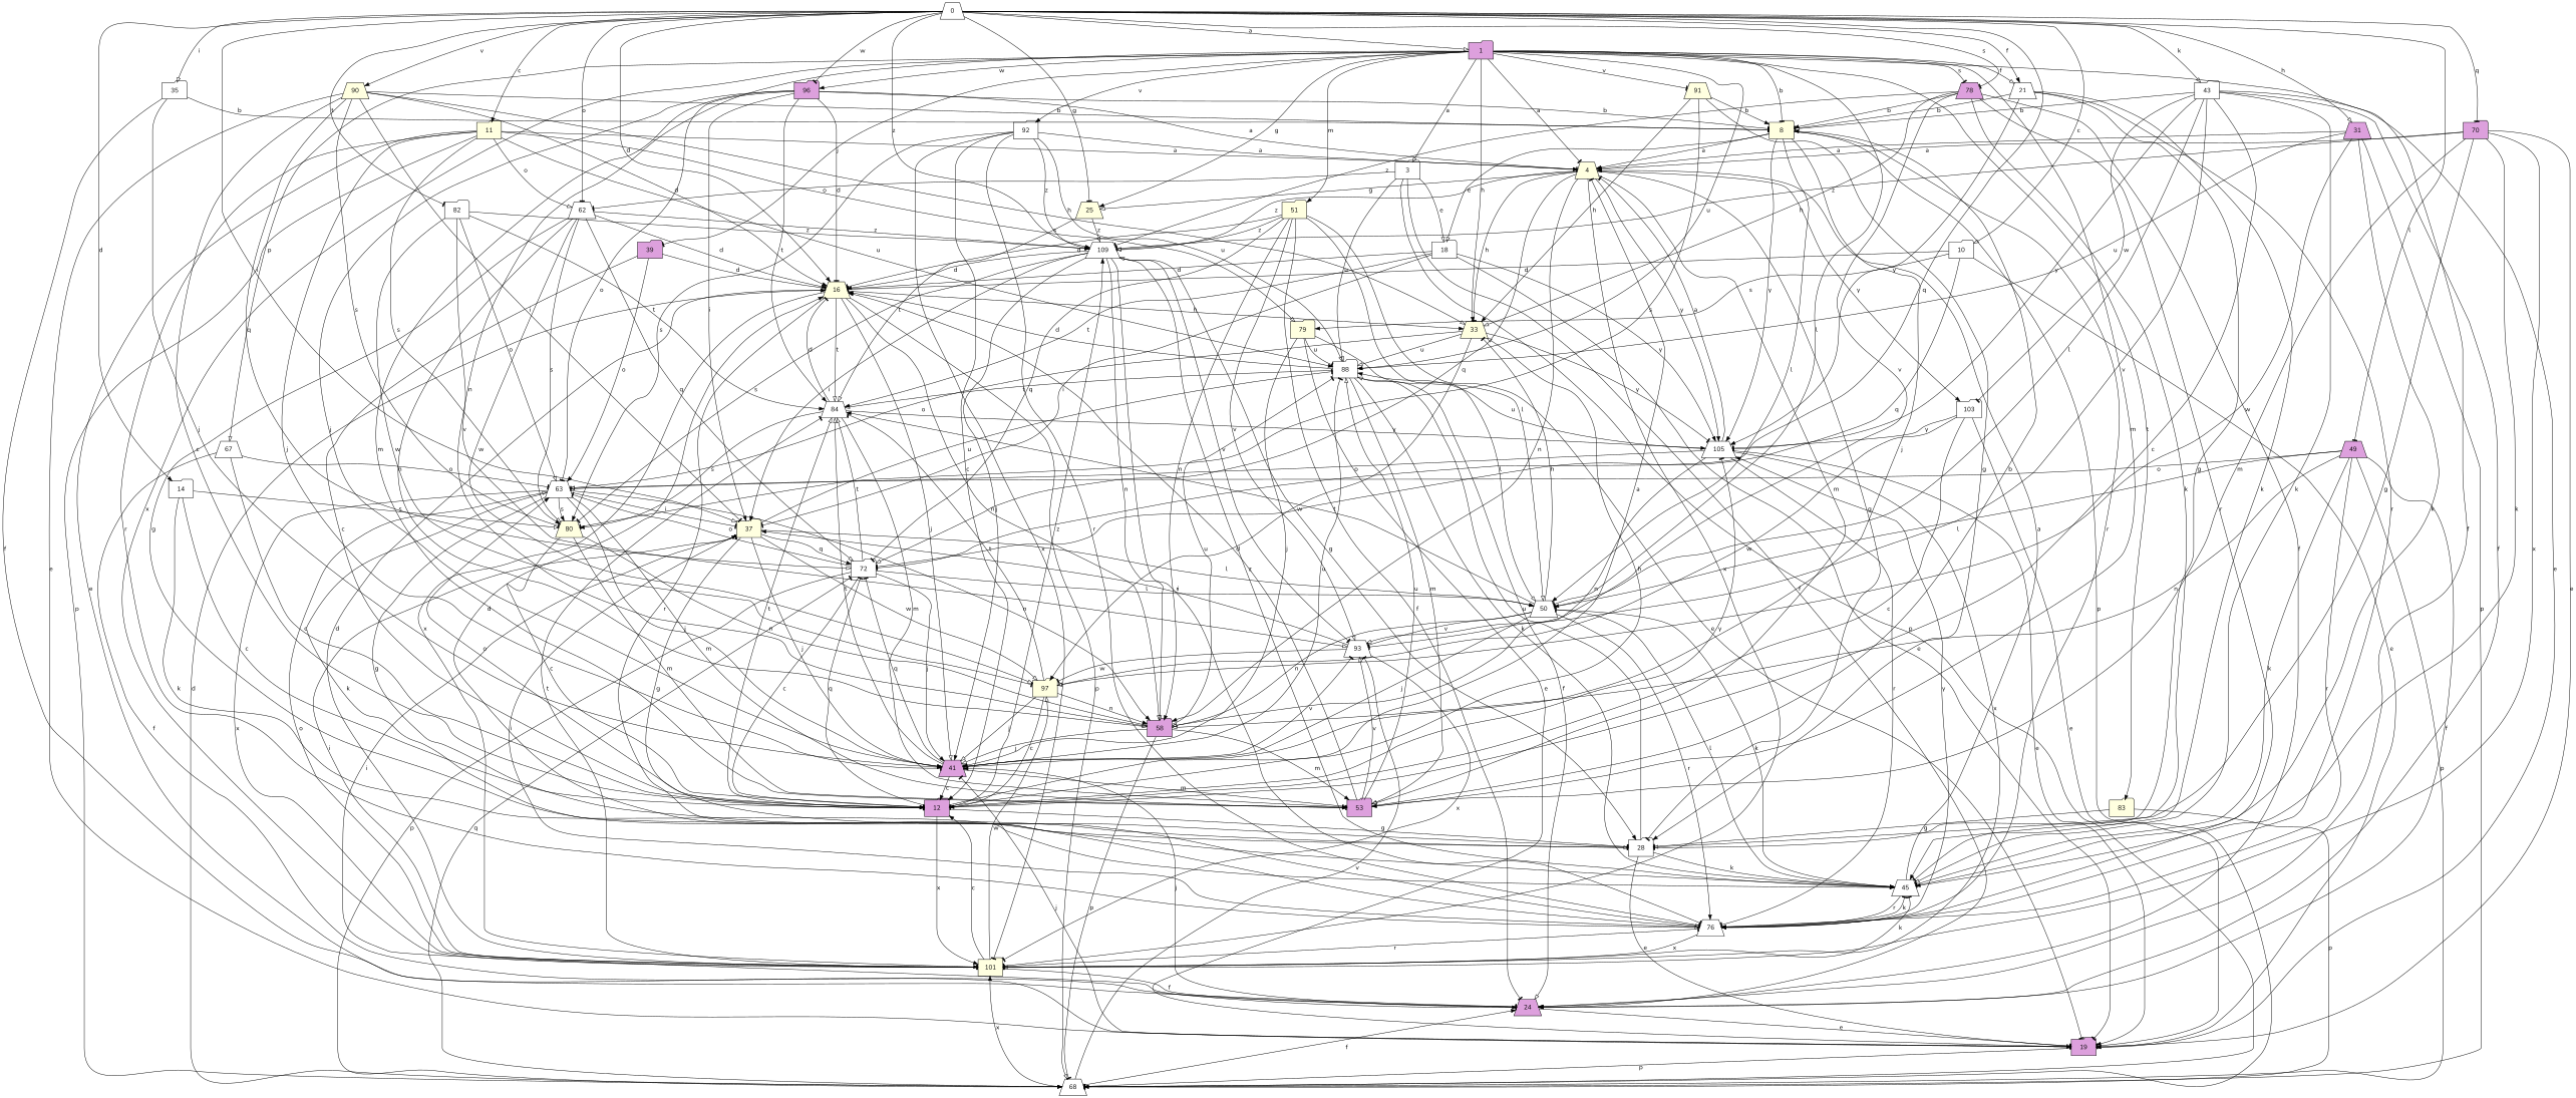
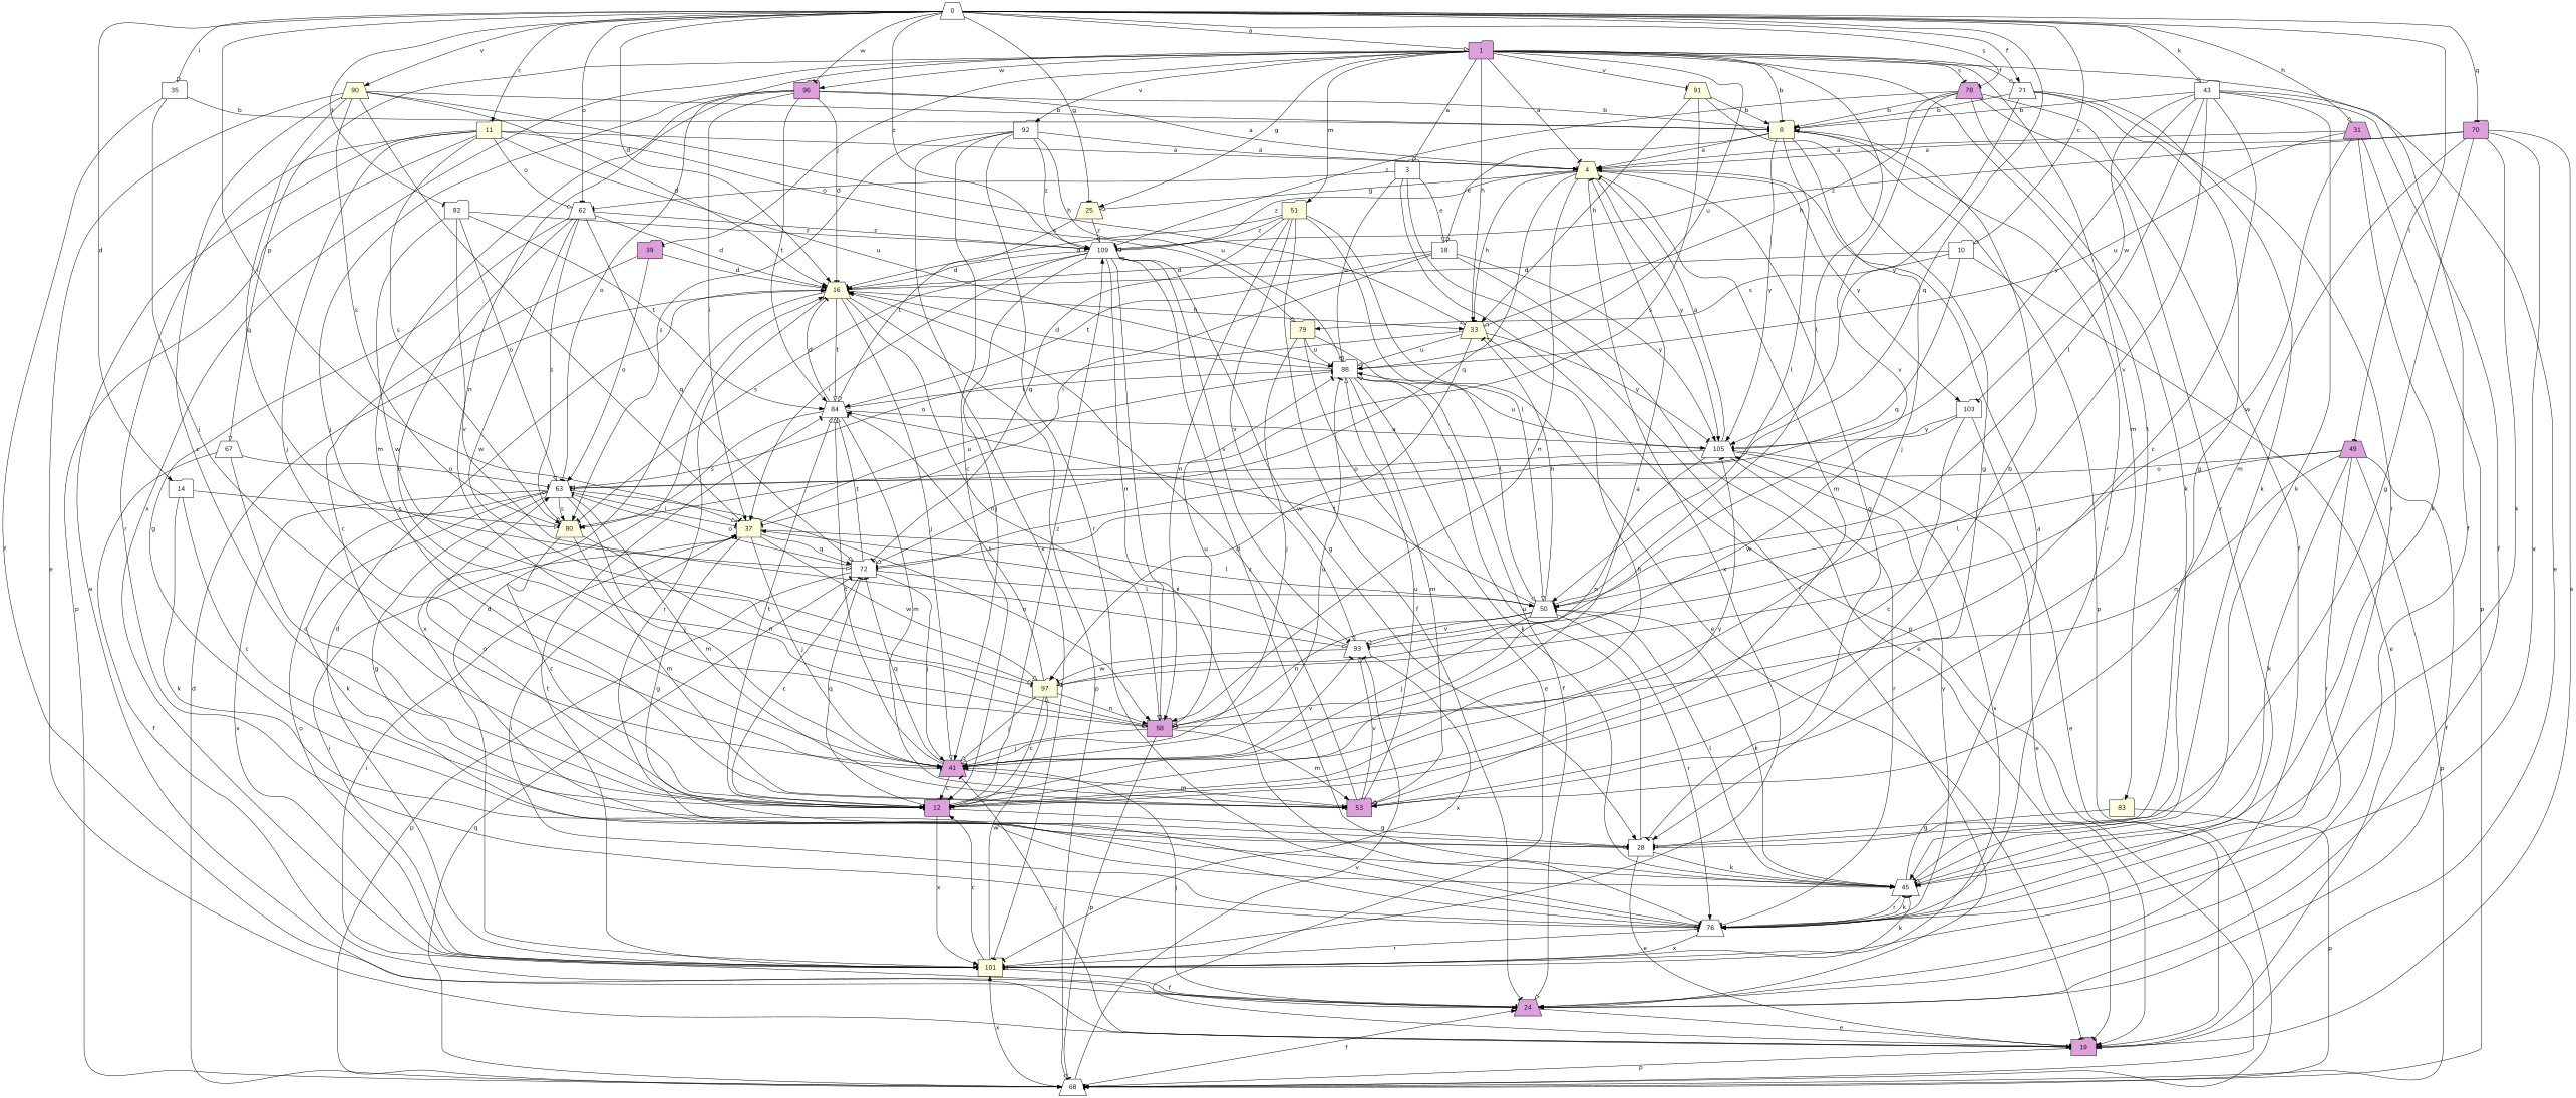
  strict digraph {
    fontname=Nunito
    node [fillcolor=white fontname=Nunito shape=folder style=filled]
    edge [arrowhead=tee fontname=Nunito]
    0 [shape=trapezium]
    1 [fillcolor=plum]
    10
    11 [fillcolor=lightyellow]
    14
    16 [fillcolor=lightyellow shape=trapezium]
    21 [shape=trapezium]
    25 [fillcolor=lightyellow shape=trapezium]
    31 [fillcolor=plum shape=trapezium]
    35
    37 [fillcolor=lightyellow]
    43
    49 [fillcolor=plum shape=trapezium]
    62 [shape=trapezium]
    70 [fillcolor=plum]
    72
    78 [fillcolor=plum shape=trapezium]
    82
    90 [fillcolor=lightyellow shape=trapezium]
    96 [fillcolor=plum]
    109 [shape=trapezium]
    3
    4 [fillcolor=lightyellow shape=trapezium]
    8 [fillcolor=lightyellow]
    24 [fillcolor=plum shape=trapezium]
    33 [fillcolor=lightyellow shape=trapezium]
    39 [fillcolor=plum]
    50 [shape=trapezium]
    51 [fillcolor=lightyellow]
    53 [fillcolor=plum]
    58 [fillcolor=plum]
    67 [shape=trapezium]
    83 [fillcolor=lightyellow]
    88
    91 [fillcolor=lightyellow shape=trapezium]
    92
    101 [fillcolor=lightyellow]
    19 [fillcolor=plum]
    79 [fillcolor=lightyellow]
    68 [shape=trapezium]
    41 [fillcolor=plum shape=trapezium]
    76 [shape=trapezium]
    80 [fillcolor=lightyellow shape=trapezium]
    12 [fillcolor=plum]
    45 [shape=trapezium]
    84 [shape=trapezium]
    28
    105 [shape=trapezium]
    97 [fillcolor=lightyellow]
    103
    93 [shape=trapezium]
    63 [shape=trapezium]
    18
    0 -> 1 [arrowhead=onormal label=a]
    0 -> 10 [arrowhead=onormal label=c]
    0 -> 11 [arrowhead=normal label=c]
    0 -> 14 [arrowhead=normal label=d]
    0 -> 16 [arrowhead=normal label=d]
    0 -> 21 [arrowhead=normal label=f]
    0 -> 25 [label=g]
    0 -> 31 [arrowhead=onormal label=h]
    0 -> 35 [arrowhead=onormal label=i]
    0 -> 37 [arrowhead=onormal label=i]
    0 -> 43 [arrowhead=onormal label=k]
    0 -> 49 [label=l]
    0 -> 62 [label=o]
    0 -> 70 [label=q]
    0 -> 72 [label=q]
    0 -> 78 [label=s]
    0 -> 82 [label=t]
    0 -> 90 [arrowhead=normal label=v]
    0 -> 96 [label=w]
    0 -> 109 [arrowhead=normal label=z]
    1 -> 21 [arrowhead=onormal label=f]
    1 -> 25 [arrowhead=normal label=g]
    1 -> 78 [label=s]
    1 -> 96 [arrowhead=normal label=w]
    1 -> 3 [arrowhead=onormal label=a]
    1 -> 4 [label=a]
    1 -> 8 [label=b]
    1 -> 24 [arrowhead=onormal label=f]
    1 -> 33 [arrowhead=normal label=h]
    1 -> 39 [label=j]
    1 -> 50 [label=l]
    1 -> 51 [arrowhead=normal label=m]
    1 -> 53 [arrowhead=normal label=m]
    1 -> 58 [arrowhead=onormal label=n]
    1 -> 67 [arrowhead=onormal label=p]
    1 -> 83 [arrowhead=normal label=t]
    1 -> 88 [arrowhead=onormal label=u]
    1 -> 91 [label=v]
    1 -> 92 [arrowhead=normal label=v]
    1 -> 101 [label=x]
    10 -> 16 [label=d]
    10 -> 72 [label=q]
    10 -> 19 [arrowhead=normal label=e]
    10 -> 79 [arrowhead=normal label=s]
    11 -> 62 [arrowhead=onormal label=o]
    11 -> 4 [arrowhead=normal label=a]
    11 -> 88 [arrowhead=normal label=u]
    11 -> 19 [arrowhead=normal label=e]
    11 -> 79 [arrowhead=onormal label=s]
    11 -> 68 [arrowhead=normal label=p]
    11 -> 41 [label=j]
    11 -> 76 [arrowhead=onormal label=r]
    11 -> 80 [arrowhead=normal label=s]
    14 -> 80 [arrowhead=onormal label=s]
    14 -> 12 [label=c]
    14 -> 45 [arrowhead=normal label=k]
    16 -> 33 [arrowhead=normal label=h]
    16 -> 58 [arrowhead=onormal label=n]
    16 -> 101 [arrowhead=normal label=x]
    16 -> 68 [arrowhead=onormal label=p]
    16 -> 41 [arrowhead=onormal label=j]
    16 -> 76 [arrowhead=onormal label=r]
    16 -> 84 [arrowhead=onormal label=t]
    21 -> 8 [label=b]
    21 -> 76 [arrowhead=normal label=r]
    21 -> 45 [label=k]
    21 -> 28 [label=g]
    21 -> 105 [arrowhead=normal label=y]
    25 -> 109 [arrowhead=onormal label=z]
    25 -> 84 [arrowhead=onormal label=t]
    31 -> 4 [arrowhead=onormal label=a]
    31 -> 88 [arrowhead=normal label=u]
    31 -> 68 [label=p]
    31 -> 45 [label=k]
    31 -> 97 [arrowhead=onormal label=w]
    35 -> 8 [label=b]
    35 -> 24 [label=f]
    35 -> 41 [arrowhead=normal label=j]
    37 -> 72 [arrowhead=normal label=q]
    37 -> 50 [arrowhead=normal label=l]
    37 -> 88 [label=u]
    37 -> 41 [arrowhead=normal label=j]
    37 -> 28 [label=g]
    37 -> 97 [arrowhead=onormal label=w]
    43 -> 8 [arrowhead=onormal label=b]
    43 -> 24 [arrowhead=normal label=f]
    43 -> 50 [label=l]
    43 -> 19 [arrowhead=onormal label=e]
    43 -> 12 [label=c]
    43 -> 45 [arrowhead=onormal label=k]
    43 -> 105 [label=y]
    43 -> 103 [label=w]
    43 -> 93 [label=v]
    49 -> 24 [arrowhead=onormal label=f]
    49 -> 50 [arrowhead=normal label=l]
    49 -> 58 [arrowhead=onormal label=n]
    49 -> 68 [arrowhead=normal label=p]
    49 -> 76 [arrowhead=normal label=r]
    49 -> 45 [label=k]
    49 -> 63 [arrowhead=onormal label=o]
    62 -> 16 [arrowhead=normal label=d]
    62 -> 72 [arrowhead=onormal label=q]
    62 -> 109 [arrowhead=normal label=z]
    62 -> 58 [arrowhead=onormal label=n]
    62 -> 80 [arrowhead=onormal label=s]
    62 -> 28 [arrowhead=onormal label=g]
    62 -> 97 [arrowhead=onormal label=w]
    70 -> 109 [label=z]
    70 -> 4 [arrowhead=normal label=a]
    70 -> 53 [arrowhead=onormal label=m]
    70 -> 101 [label=x]
    70 -> 19 [label=e]
    70 -> 45 [arrowhead=normal label=k]
    70 -> 28 [arrowhead=onormal label=g]
    72 -> 50 [arrowhead=onormal label=l]
    72 -> 68 [arrowhead=normal label=p]
    72 -> 41 [arrowhead=normal label=j]
    72 -> 12 [arrowhead=normal label=c]
    72 -> 84 [arrowhead=onormal label=t]
    72 -> 63 [label=o]
    78 -> 109 [label=z]
    78 -> 8 [arrowhead=normal label=b]
    78 -> 24 [arrowhead=normal label=f]
    78 -> 33 [arrowhead=onormal label=h]
    78 -> 76 [arrowhead=onormal label=r]
    78 -> 45 [arrowhead=normal label=k]
    78 -> 93 [arrowhead=onormal label=v]
    82 -> 109 [arrowhead=normal label=z]
    82 -> 84 [arrowhead=normal label=t]
    82 -> 97 [label=w]
    82 -> 93 [arrowhead=onormal label=v]
    82 -> 63 [arrowhead=onormal label=o]
    90 -> 16 [arrowhead=normal label=d]
    90 -> 37 [label=i]
    90 -> 72 [arrowhead=onormal label=q]
    90 -> 8 [label=b]
    90 -> 33 [arrowhead=onormal label=h]
    90 -> 19 [label=e]
    90 -> 80 [label=s]
    90 -> 12 [label=c]
    96 -> 16 [label=d]
    96 -> 37 [arrowhead=normal label=i]
    96 -> 4 [arrowhead=onormal label=a]
    96 -> 8 [label=b]
    96 -> 53 [arrowhead=normal label=m]
    96 -> 41 [arrowhead=normal label=j]
    96 -> 84 [arrowhead=normal label=t]
    96 -> 63 [label=o]
    109 -> 16 [arrowhead=normal label=d]
    109 -> 37 [arrowhead=normal label=i]
    109 -> 58 [arrowhead=onormal label=n]
    109 -> 41 [arrowhead=normal label=j]
    109 -> 76 [label=r]
    109 -> 80 [label=s]
    109 -> 28 [arrowhead=normal label=g]
    109 -> 93 [label=v]
    3 -> 62 [label=o]
    3 -> 24 [arrowhead=normal label=f]
    3 -> 88 [arrowhead=onormal label=u]
    3 -> 68 [arrowhead=normal label=p]
    3 -> 18 [arrowhead=onormal label=e]
    4 -> 25 [arrowhead=onormal label=g]
    4 -> 72 [arrowhead=onormal label=q]
    4 -> 109 [arrowhead=onormal label=z]
    4 -> 33 [label=h]
    4 -> 53 [arrowhead=onormal label=m]
    4 -> 58 [arrowhead=normal label=n]
    4 -> 101 [label=x]
    4 -> 28 [label=g]
    4 -> 105 [arrowhead=normal label=y]
    4 -> 103 [arrowhead=normal label=y]
    8 -> 4 [arrowhead=normal label=a]
    8 -> 50 [arrowhead=normal label=l]
    8 -> 68 [label=p]
    8 -> 41 [label=j]
    8 -> 76 [arrowhead=onormal label=r]
    8 -> 105 [arrowhead=normal label=y]
    8 -> 18 [arrowhead=onormal label=e]
    24 -> 37 [label=i]
    24 -> 19 [label=e]
    24 -> 41 [arrowhead=normal label=j]
    33 -> 88 [arrowhead=onormal label=u]
    33 -> 105 [label=y]
    33 -> 97 [arrowhead=normal label=w]
    33 -> 63 [arrowhead=onormal label=o]
    39 -> 16 [label=d]
    39 -> 12 [arrowhead=normal label=c]
    39 -> 63 [arrowhead=normal label=o]
    50 -> 33 [label=h]
    50 -> 58 [arrowhead=onormal label=n]
    50 -> 41 [arrowhead=onormal label=j]
    50 -> 76 [arrowhead=normal label=r]
    50 -> 45 [arrowhead=normal label=k]
    50 -> 84 [arrowhead=normal label=t]
    50 -> 93 [label=v]
    51 -> 16 [label=d]
    51 -> 72 [label=q]
    51 -> 109 [arrowhead=onormal label=z]
    51 -> 24 [label=f]
    51 -> 50 [arrowhead=onormal label=l]
    51 -> 58 [arrowhead=normal label=n]
    51 -> 19 [label=e]
    51 -> 93 [arrowhead=onormal label=v]
    53 -> 16 [arrowhead=normal label=d]
    53 -> 8 [arrowhead=normal label=b]
    53 -> 88 [arrowhead=onormal label=u]
    53 -> 93 [arrowhead=onormal label=v]
    58 -> 53 [arrowhead=normal label=m]
    58 -> 88 [label=u]
    58 -> 68 [label=p]
    58 -> 41 [arrowhead=onormal label=j]
    67 -> 24 [arrowhead=normal label=f]
    67 -> 12 [label=c]
    67 -> 63 [label=o]
    83 -> 68 [label=p]
    83 -> 28 [label=g]
    88 -> 16 [arrowhead=normal label=d]
    88 -> 24 [arrowhead=onormal label=f]
    88 -> 53 [arrowhead=onormal label=m]
    88 -> 45 [arrowhead=onormal label=k]
    88 -> 84 [arrowhead=onormal label=t]
    91 -> 8 [arrowhead=normal label=b]
    91 -> 33 [arrowhead=normal label=h]
    91 -> 80 [label=s]
    91 -> 28 [arrowhead=normal label=g]
    92 -> 109 [arrowhead=onormal label=z]
    92 -> 4 [label=a]
    92 -> 88 [arrowhead=onormal label=u]
    92 -> 101 [label=x]
    92 -> 76 [label=r]
    92 -> 80 [arrowhead=normal label=s]
    92 -> 12 [arrowhead=normal label=c]
    101 -> 16 [arrowhead=onormal label=d]
    101 -> 37 [label=i]
    101 -> 24 [label=f]
    101 -> 76 [label=r]
    101 -> 12 [arrowhead=normal label=c]
    101 -> 45 [label=k]
    101 -> 84 [label=t]
    101 -> 97 [arrowhead=onormal label=w]
    101 -> 63 [arrowhead=onormal label=o]
    19 -> 68 [label=p]
    19 -> 41 [label=j]
    79 -> 50 [arrowhead=onormal label=l]
    79 -> 88 [label=u]
    79 -> 19 [label=e]
    79 -> 41 [arrowhead=normal label=j]
    68 -> 16 [arrowhead=normal label=d]
    68 -> 72 [label=q]
    68 -> 24 [arrowhead=normal label=f]
    68 -> 101 [arrowhead=normal label=x]
    68 -> 93 [label=v]
    41 -> 72 [label=q]
    41 -> 53 [arrowhead=onormal label=m]
    41 -> 88 [label=u]
    41 -> 12 [arrowhead=normal label=c]
    41 -> 84 [arrowhead=onormal label=t]
    41 -> 93 [label=v]
    76 -> 16 [arrowhead=normal label=d]
    76 -> 37 [arrowhead=normal label=i]
    76 -> 101 [label=x]
    76 -> 45 [label=k]
    76 -> 105 [arrowhead=normal label=y]
    80 -> 53 [label=m]
    80 -> 58 [arrowhead=onormal label=n]
    80 -> 12 [label=c]
    12 -> 72 [label=q]
    12 -> 109 [arrowhead=normal label=z]
    12 -> 4 [label=a]
    12 -> 33 [arrowhead=onormal label=h]
    12 -> 101 [arrowhead=normal label=x]
    12 -> 84 [arrowhead=onormal label=t]
    12 -> 28 [label=g]
    12 -> 105 [label=y]
    12 -> 63 [arrowhead=normal label=o]
    45 -> 109 [arrowhead=onormal label=z]
    45 -> 4 [arrowhead=normal label=a]
    45 -> 50 [label=l]
    45 -> 76 [arrowhead=onormal label=r]
    84 -> 16 [label=d]
    84 -> 53 [arrowhead=normal label=m]
    84 -> 80 [arrowhead=normal label=s]
-   84 -> 105 [arrowhead=normal label=y]
+   84 -> 105 [arrowhead=normal label=a]
    28 -> 88 [arrowhead=onormal label=u]
    28 -> 19 [arrowhead=onormal label=e]
    28 -> 45 [arrowhead=onormal label=k]
    105 -> 4 [label=a]
    105 -> 58 [arrowhead=onormal label=n]
    105 -> 88 [arrowhead=normal label=u]
    105 -> 101 [arrowhead=onormal label=x]
    105 -> 19 [arrowhead=normal label=e]
    105 -> 76 [label=r]
    105 -> 63 [label=o]
    97 -> 58 [arrowhead=normal label=n]
    97 -> 41 [arrowhead=onormal label=j]
    97 -> 12 [arrowhead=normal label=c]
    97 -> 84 [label=t]
    103 -> 19 [label=e]
    103 -> 12 [arrowhead=onormal label=c]
    103 -> 105 [label=y]
    103 -> 97 [arrowhead=onormal label=w]
    93 -> 37 [arrowhead=normal label=i]
    93 -> 101 [label=x]
    93 -> 97 [label=w]
    63 -> 37 [label=i]
    63 -> 53 [arrowhead=onormal label=m]
    63 -> 58 [arrowhead=normal label=n]
    63 -> 101 [label=x]
    63 -> 41 [arrowhead=onormal label=j]
    63 -> 80 [arrowhead=normal label=s]
    63 -> 45 [arrowhead=onormal label=k]
    63 -> 28 [label=g]
    18 -> 16 [label=d]
    18 -> 37 [label=i]
    18 -> 19 [label=e]
    18 -> 84 [arrowhead=normal label=t]
    18 -> 105 [arrowhead=normal label=y]
  }
